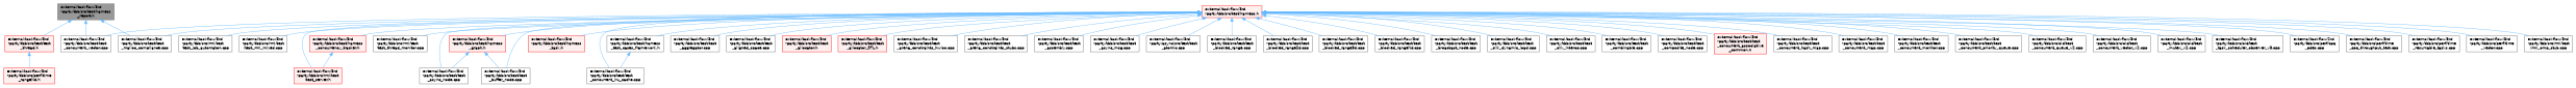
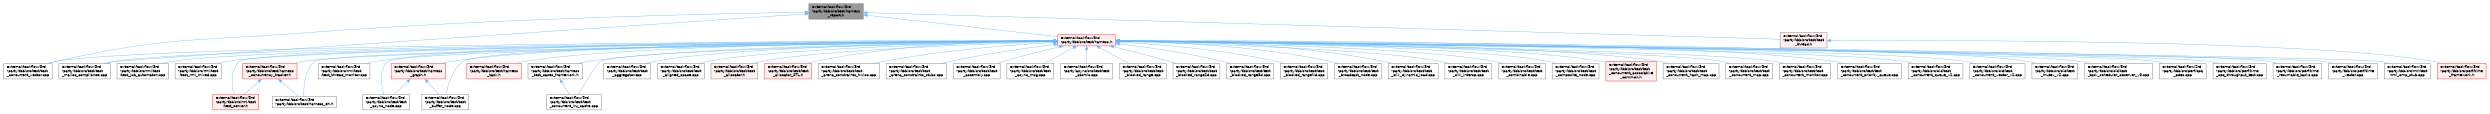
  digraph {
    node [color=grey40 fillcolor=white fontname=Helvetica fontsize=10 shape=box style=filled]
    edge [color=steelblue1 dir=back fontname=Helvetica fontsize=10 labelfontname=Helvetica labelfontsize=10 style=solid]
    n1 [color=gray40 fillcolor=grey60 fontcolor=black height=0.2 label="external/taskflow/3rd\l-party/tbb/src/test/harness\l_report.h" width=0.4]
    n2 [color=red fillcolor="#FFF0F0" height=0.2 label="external/taskflow/3rd\l-party/tbb/src/test/harness.h" width=0.4]
    n3 [height=0.2 label="external/taskflow/3rd\l-party/tbb/src/test/test\l_concurrent_vector.cpp" width=0.4]
    n4 [height=0.2 label="external/taskflow/3rd\l-party/tbb/src/test/test\l_malloc_compliance.cpp" width=0.4]
-   n5 [color=red fillcolor="#FFF0F0" height=0.2 label="external/taskflow/3rd\l-party/tbb/src/test/test\l_thread.h" width=0.4]
+   n5 [fillcolor="#FFF0F0" height=0.2 label="external/taskflow/3rd\l-party/tbb/src/test/test\l_thread.h" width=0.4]
    n6 [height=0.2 label="external/taskflow/3rd\l-party/tbb/src/old/test\l_concurrent_queue_v2.cpp" width=0.4]
    n7 [height=0.2 label="external/taskflow/3rd\l-party/tbb/src/old/test\l_concurrent_vector_v2.cpp" width=0.4]
    n8 [height=0.2 label="external/taskflow/3rd\l-party/tbb/src/old/test\l_mutex_v2.cpp" width=0.4]
    n9 [height=0.2 label="external/taskflow/3rd\l-party/tbb/src/old/test\l_task_scheduler_observer_v3.cpp" width=0.4]
    n10 [height=0.2 label="external/taskflow/2rd\l-party/tbb/src/perf/cpq\l_pdes.cpp" width=0.4]
    n11 [height=0.2 label="external/taskflow/3rd\l-party/tbb/src/perf/time\l_cpq_throughput_test.cpp" width=0.4]
    n12 [height=0.2 label="external/taskflow/3rd\l-party/tbb/src/perf/time\l_resumable_tasks.cpp" width=0.4]
    n13 [height=0.2 label="external/taskflow/3rd\l-party/tbb/src/perf/time\l_vector.cpp" width=0.4]
    n14 [height=0.2 label="external/taskflow/3rd\l-party/tbb/src/rml/test\l/rml_omp_stub.cpp" width=0.4]
    n15 [height=0.2 label="external/taskflow/3rd\l-party/tbb/src/rml/test\l/test_job_automaton.cpp" width=0.4]
    n16 [height=0.2 label="external/taskflow/3rd\l-party/tbb/src/rml/test\l/test_rml_mixed.cpp" width=0.4]
    n17 [color=red fillcolor="#FFF0F0" height=0.2 label="external/taskflow/3rd\l-party/tbb/src/rml/test\l/test_server.h" width=0.4]
    n18 [height=0.2 label="external/taskflow/3rd\l-party/tbb/src/rml/test\l/test_thread_monitor.cpp" width=0.4]
    n19 [color=red fillcolor="#FFF0F0" height=0.2 label="external/taskflow/3rd\l-party/tbb/src/test/harness\l_concurrency_tracker.h" width=0.4]
+   n20 [height=0.2 label="external/taskflow/3rd\l-party/tbb/src/test/harness_eh.h" width=0.4]
    n21 [color=red fillcolor="#FFF0F0" height=0.2 label="external/taskflow/3rd\l-party/tbb/src/test/harness\l_graph.h" width=0.4]
    n22 [height=0.2 label="external/taskflow/3rd\l-party/tbb/src/test/test\l_async_node.cpp" width=0.4]
    n23 [height=0.2 label="external/taskflow/3rd\l-party/tbb/src/test/test\l_buffer_node.cpp" width=0.4]
    n24 [color=red fillcolor="#FFF0F0" height=0.2 label="external/taskflow/3rd\l-party/tbb/src/test/harness\l_task.h" width=0.4]
    n25 [height=0.2 label="external/taskflow/3rd\l-party/tbb/src/test/harness\l_test_cases_framework.h" width=0.4]
    n26 [height=0.2 label="external/taskflow/3rd\l-party/tbb/src/test/test\l_concurrent_lru_cache.cpp" width=0.4]
    n27 [height=0.2 label="external/taskflow/3rd\l-party/tbb/src/test/test\l_aggregator.cpp" width=0.4]
    n28 [height=0.2 label="external/taskflow/3rd\l-party/tbb/src/test/test\l_aligned_space.cpp" width=0.4]
-   n29 [color=red fillcolor="#FFF0F0" height=0.2 label="external/taskflow/3rd\l-party/tbb/src/test/test\l_allocator.h" width=0.4]
+   n29 [fillcolor="#FFF0F0" height=0.2 label="external/taskflow/3rd\l-party/tbb/src/test/test\l_allocator.h" width=0.4]
    n30 [color=red fillcolor="#FFF0F0" height=0.2 label="external/taskflow/3rd\l-party/tbb/src/test/test\l_allocator_STL.h" width=0.4]
    n31 [height=0.2 label="external/taskflow/3rd\l-party/tbb/src/test/test\l_arena_constraints_hwloc.cpp" width=0.4]
    n32 [height=0.2 label="external/taskflow/3rd\l-party/tbb/src/test/test\l_arena_constraints_stubs.cpp" width=0.4]
    n33 [height=0.2 label="external/taskflow/3rd\l-party/tbb/src/test/test\l_assembly.cpp" width=0.4]
    n34 [height=0.2 label="external/taskflow/3rd\l-party/tbb/src/test/test\l_async_msg.cpp" width=0.4]
    n35 [height=0.2 label="external/taskflow/3rd\l-party/async/src/test/test\l_atomic.cpp" width=0.4]
    n36 [height=0.2 label="external/taskflow/3rd\l-party/tbb/src/test/test\l_blocked_range.cpp" width=0.4]
    n37 [height=0.2 label="external/taskflow/3rd\l-party/tbb/src/test/test\l_blocked_range2d.cpp" width=0.4]
    n38 [height=0.2 label="external/taskflow/3rd\l-party/tbb/src/test/test\l_blocked_range3d.cpp" width=0.4]
    n39 [height=0.2 label="external/taskflow/3rd\l-party/tbb/src/test/test\l_blocked_rangeNd.cpp" width=0.4]
    n40 [height=0.2 label="external/taskflow/3rd\l-party/tbb/src/test/test\l_broadcast_node.cpp" width=0.4]
    n41 [height=0.2 label="external/taskflow/3rd\l-party/tbb/src/test/test\l_cilk_dynamic_load.cpp" width=0.4]
    n42 [height=0.2 label="external/taskflow/3rd\l-party/tbb/src/test/test\l_cilk_interop.cpp" width=0.4]
    n43 [height=0.2 label="external/taskflow/3rd\l-party/tbb/src/test/test\l_combinable.cpp" width=0.4]
    n44 [height=0.2 label="external/taskflow/3rd\l-party/tbb/src/test/test\l_composite_node.cpp" width=0.4]
    n45 [color=red fillcolor="#FFF0F0" height=0.2 label="external/taskflow/3rd\l-party/tbb/src/test/test\l_concurrent_associative\l_common.h" width=0.4]
    n46 [height=0.2 label="external/taskflow/3rd\l-party/tbb/src/test/test\l_concurrent_hash_map.cpp" width=0.4]
    n47 [height=0.2 label="external/taskflow/3rd\l-party/tbb/src/test/test\l_concurrent_map.cpp" width=0.4]
    n48 [height=0.2 label="external/taskflow/3rd\l-party/tbb/src/test/test\l_concurrent_monitor.cpp" width=0.4]
    n49 [height=0.2 label="external/taskflow/3rd\l-party/tbb/src/test/test\l_concurrent_priority_queue.cpp" width=0.4]
-   n50 [color=red fillcolor="#FFF0F0" height=0.2 label="external/taskflow/3rd\l-party/tbb/src/perf/time\l_rangeNd.h" width=0.4]
+   n50 [color=red fillcolor="#FFF0F0" height=0.2 label="external/taskflow/3rd\l-party/tbb/src/perf/time\l_framework.h" width=0.4]
+   n1 -> n2
    n1 -> n3
    n1 -> n4
    n1 -> n5
    n2 -> n3
    n2 -> n4
    n2 -> n6
    n2 -> n7
    n2 -> n8
    n2 -> n9
    n2 -> n10
    n2 -> n11
    n2 -> n12
    n2 -> n13
    n2 -> n14
    n2 -> n15
    n2 -> n16
    n2 -> n17
    n2 -> n18
    n2 -> n19
+   n2 -> n20
    n2 -> n21
    n2 -> n22
    n2 -> n23
    n2 -> n24
    n2 -> n25
    n2 -> n26
    n2 -> n27
    n2 -> n28
    n2 -> n29
    n2 -> n30
    n2 -> n31
    n2 -> n32
    n2 -> n33
    n2 -> n34
    n2 -> n35
    n2 -> n36
    n2 -> n37
    n2 -> n38
    n2 -> n39
    n2 -> n40
    n2 -> n41
    n2 -> n42
    n2 -> n43
    n2 -> n44
    n2 -> n45
    n2 -> n46
    n2 -> n47
    n2 -> n48
    n2 -> n49
    n5 -> n50
    n19 -> n17
+   n19 -> n20
    n21 -> n22
    n21 -> n23
    n25 -> n26
  }
